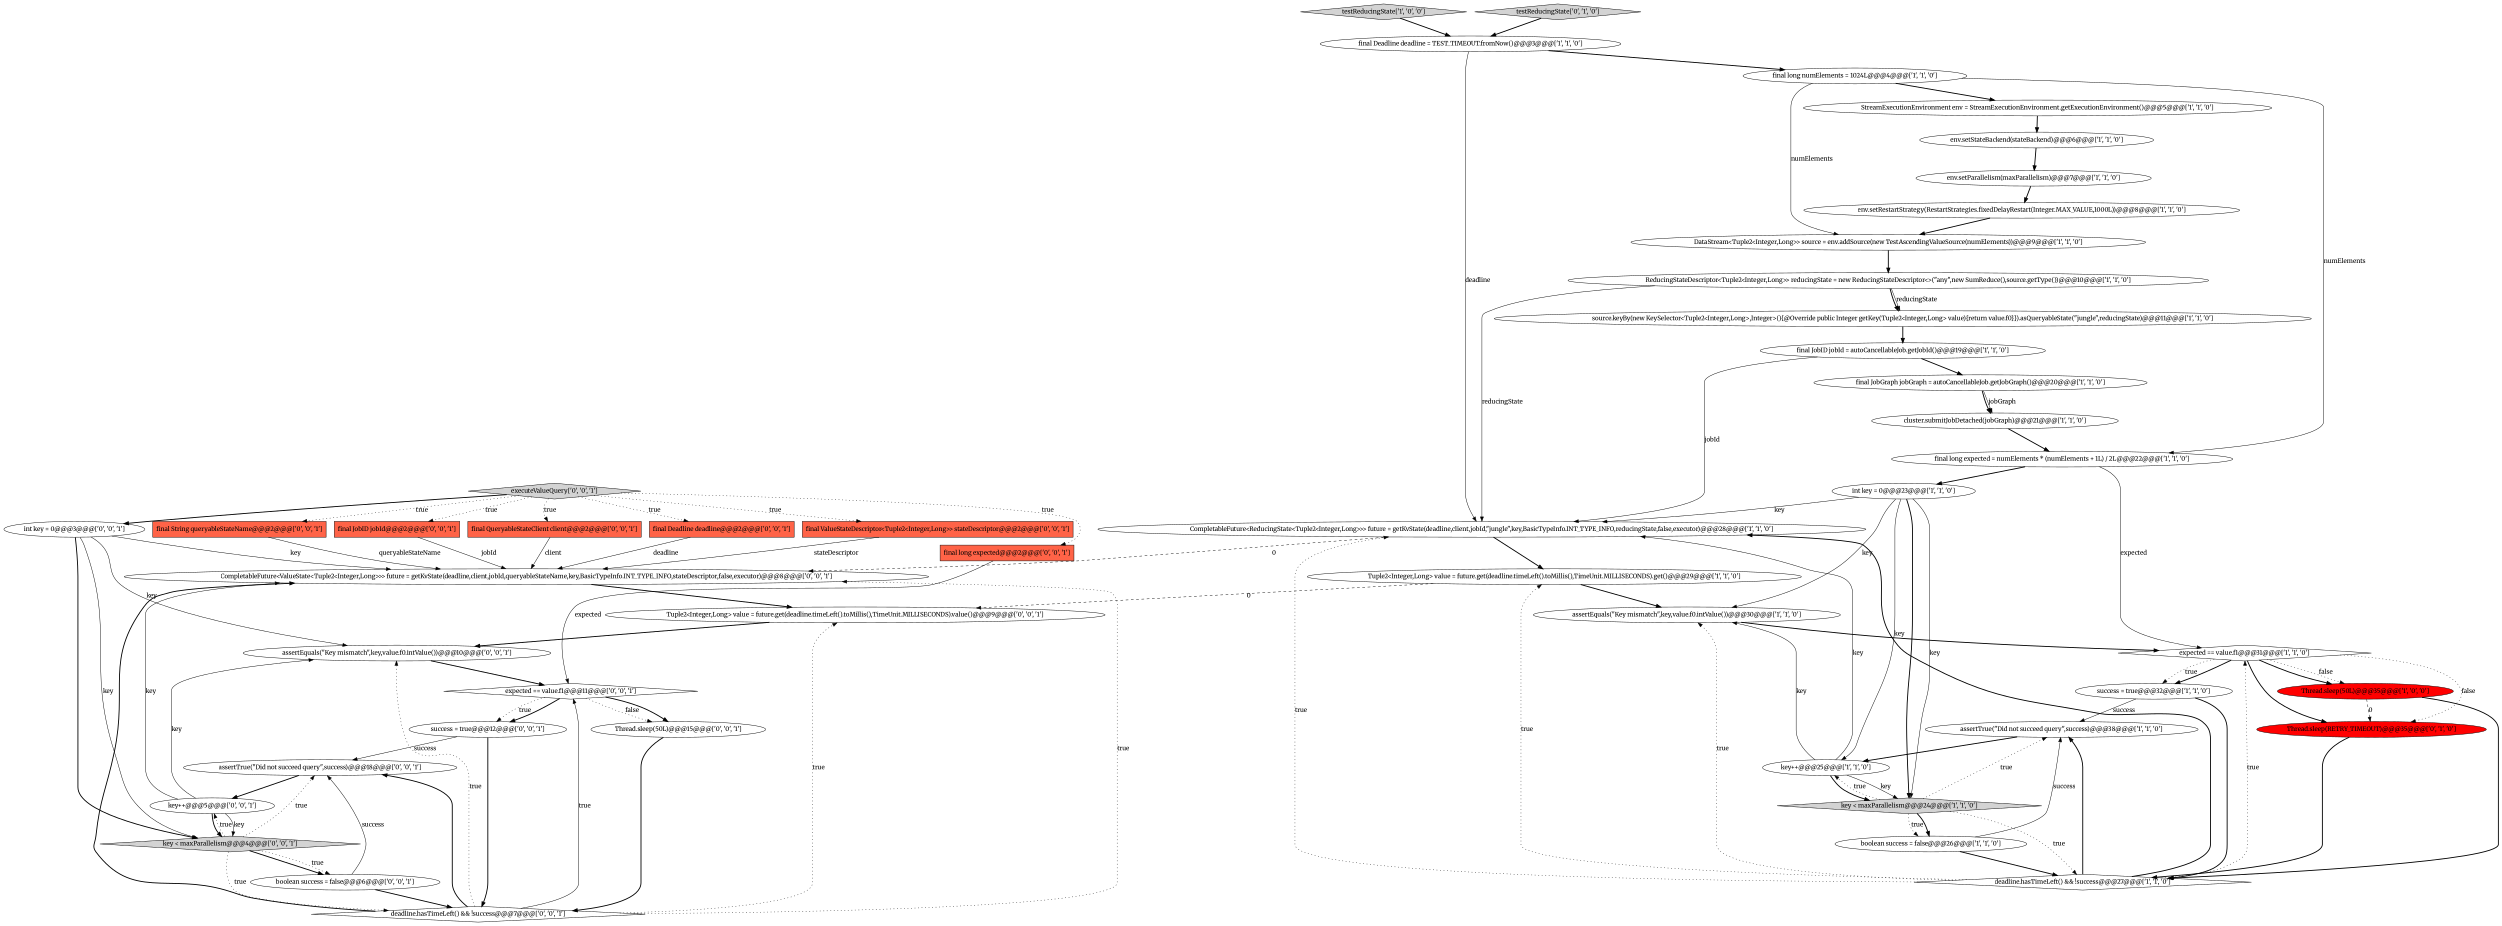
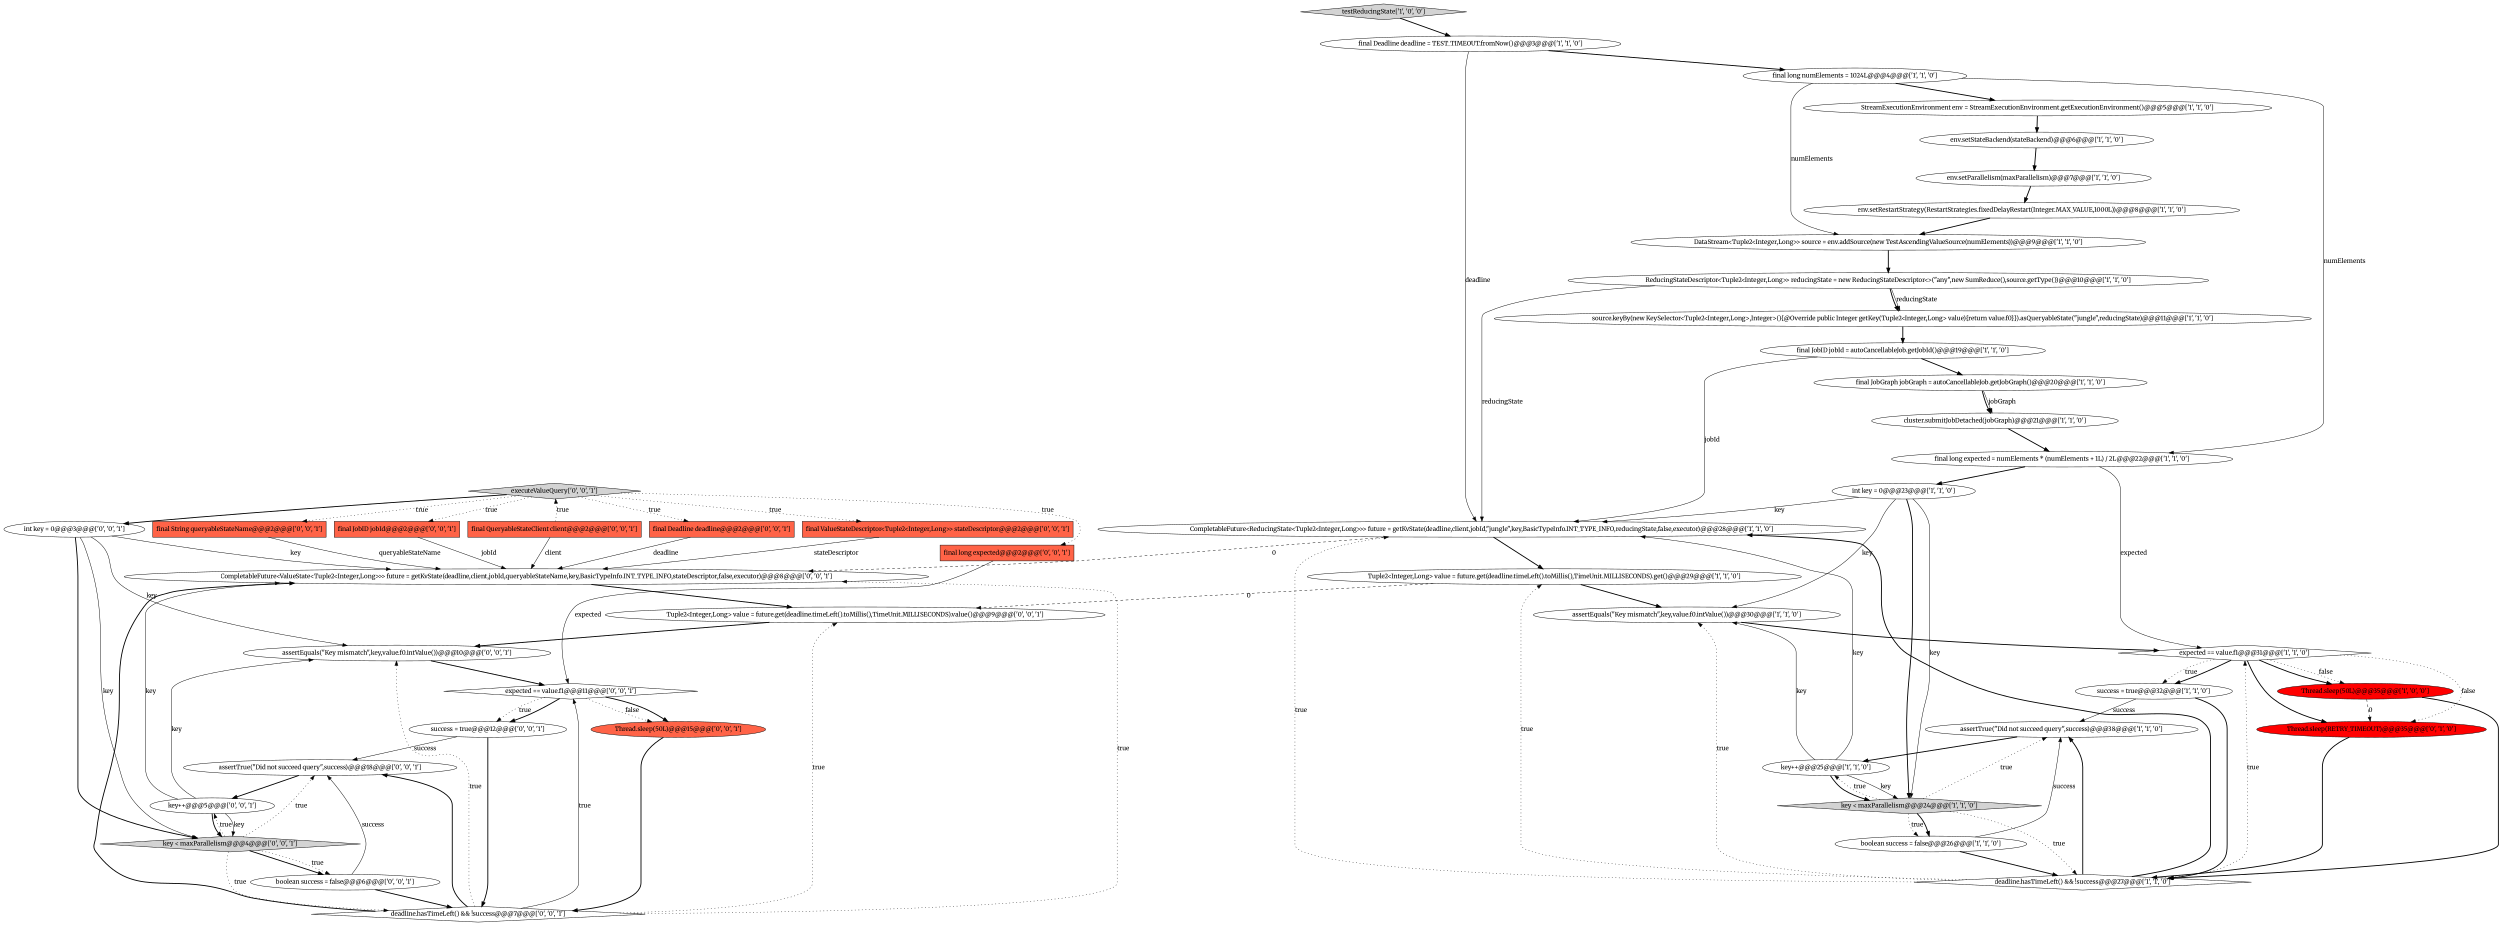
  digraph {
    fontname=Merriweather
    node [fillcolor=white fontname=Merriweather shape=ellipse style=filled]
    edge [fontname=Merriweather style=bold]
    n1 [label="source.keyBy(new KeySelector<Tuple2<Integer,Long>,Integer>(){@Override public Integer getKey(Tuple2<Integer,Long> value){return value.f0}}).asQueryableState(\"jungle\",reducingState)@@@11@@@['1', '1', '0']"]
    n2 [label="final JobID jobId = autoCancellableJob.getJobId()@@@19@@@['1', '1', '0']"]
    n3 [label="CompletableFuture<ReducingState<Tuple2<Integer,Long>>> future = getKvState(deadline,client,jobId,\"jungle\",key,BasicTypeInfo.INT_TYPE_INFO,reducingState,false,executor)@@@28@@@['1', '1', '0']"]
    n4 [label="final JobGraph jobGraph = autoCancellableJob.getJobGraph()@@@20@@@['1', '1', '0']"]
    n5 [label="cluster.submitJobDetached(jobGraph)@@@21@@@['1', '1', '0']"]
    n6 [label="final long expected = numElements * (numElements + 1L) / 2L@@@22@@@['1', '1', '0']"]
    n7 [label="expected == value.f1@@@31@@@['1', '1', '0']" shape=diamond]
    n8 [label="int key = 0@@@23@@@['1', '1', '0']"]
    n9 [label="env.setRestartStrategy(RestartStrategies.fixedDelayRestart(Integer.MAX_VALUE,1000L))@@@8@@@['1', '1', '0']"]
    n10 [label="DataStream<Tuple2<Integer,Long>> source = env.addSource(new TestAscendingValueSource(numElements))@@@9@@@['1', '1', '0']"]
    n11 [label="ReducingStateDescriptor<Tuple2<Integer,Long>> reducingState = new ReducingStateDescriptor<>(\"any\",new SumReduce(),source.getType())@@@10@@@['1', '1', '0']"]
    n12 [label="CompletableFuture<ValueState<Tuple2<Integer,Long>>> future = getKvState(deadline,client,jobId,queryableStateName,key,BasicTypeInfo.INT_TYPE_INFO,stateDescriptor,false,executor)@@@8@@@['0', '0', '1']"]
    n13 [label="Tuple2<Integer,Long> value = future.get(deadline.timeLeft().toMillis(),TimeUnit.MILLISECONDS).value()@@@9@@@['0', '0', '1']"]
    n14 [label="assertEquals(\"Key mismatch\",key,value.f0.intValue())@@@10@@@['0', '0', '1']"]
    n15 [fillcolor=tomato label="final String queryableStateName@@@2@@@['0', '0', '1']" shape=box]
    n16 [label="expected == value.f1@@@11@@@['0', '0', '1']" shape=diamond]
    n17 [label="success = true@@@12@@@['0', '0', '1']"]
-   n18 [label="Thread.sleep(50L)@@@15@@@['0', '0', '1']"]
+   n18 [fillcolor=tomato label="Thread.sleep(50L)@@@15@@@['0', '0', '1']"]
    n19 [label="Tuple2<Integer,Long> value = future.get(deadline.timeLeft().toMillis(),TimeUnit.MILLISECONDS).get()@@@29@@@['1', '1', '0']"]
    n20 [label="assertTrue(\"Did not succeed query\",success)@@@38@@@['1', '1', '0']"]
    n21 [label="key++@@@25@@@['1', '1', '0']"]
    n22 [fillcolor=lightgray label="key < maxParallelism@@@24@@@['1', '1', '0']" shape=diamond]
    n23 [label="assertEquals(\"Key mismatch\",key,value.f0.intValue())@@@30@@@['1', '1', '0']"]
    n24 [label="success = true@@@32@@@['1', '1', '0']"]
    n25 [label="deadline.hasTimeLeft() && !success@@@27@@@['1', '1', '0']" shape=diamond]
    n26 [fillcolor=tomato label="final Deadline deadline@@@2@@@['0', '0', '1']" shape=box]
    n27 [fillcolor=red label="Thread.sleep(50L)@@@35@@@['1', '0', '0']"]
    n28 [fillcolor=red label="Thread.sleep(RETRY_TIMEOUT)@@@35@@@['0', '1', '0']"]
    n29 [label="assertTrue(\"Did not succeed query\",success)@@@18@@@['0', '0', '1']"]
    n30 [label="deadline.hasTimeLeft() && !success@@@7@@@['0', '0', '1']" shape=diamond]
    n31 [fillcolor=tomato label="final JobID jobId@@@2@@@['0', '0', '1']" shape=box]
    n32 [fillcolor=lightgray label="key < maxParallelism@@@4@@@['0', '0', '1']" shape=diamond]
    n33 [label="key++@@@5@@@['0', '0', '1']"]
    n34 [label="boolean success = false@@@6@@@['0', '0', '1']"]
    n35 [label="env.setStateBackend(stateBackend)@@@6@@@['1', '1', '0']"]
    n36 [label="env.setParallelism(maxParallelism)@@@7@@@['1', '1', '0']"]
    n37 [label="boolean success = false@@@26@@@['1', '1', '0']"]
    n38 [label="StreamExecutionEnvironment env = StreamExecutionEnvironment.getExecutionEnvironment()@@@5@@@['1', '1', '0']"]
    n39 [fillcolor=lightgray label="testReducingState['1', '0', '0']" shape=diamond]
    n40 [label="final Deadline deadline = TEST_TIMEOUT.fromNow()@@@3@@@['1', '1', '0']"]
    n41 [label="final long numElements = 1024L@@@4@@@['1', '1', '0']"]
-   n42 [fillcolor=lightgray label="testReducingState['0', '1', '0']" shape=diamond]
    n43 [label="int key = 0@@@3@@@['0', '0', '1']"]
    n44 [fillcolor=lightgray label="executeValueQuery['0', '0', '1']" shape=diamond]
    n45 [fillcolor=tomato label="final QueryableStateClient client@@@2@@@['0', '0', '1']" shape=box]
    n46 [fillcolor=tomato label="final long expected@@@2@@@['0', '0', '1']" shape=box]
    n47 [fillcolor=tomato label="final ValueStateDescriptor<Tuple2<Integer,Long>> stateDescriptor@@@2@@@['0', '0', '1']" shape=box]
    n1 -> n2
    n2 -> n3 [label=jobId style=solid]
    n2 -> n4
    n3 -> n12 [label=0 style=dashed]
    n3 -> n19
    n4 -> n5 [label=jobGraph style=solid]
    n4 -> n5
    n5 -> n6
    n6 -> n7 [label=expected style=solid]
    n6 -> n8
    n7 -> n24 [label=true style=dotted]
    n7 -> n24
    n7 -> n27 [label=false style=dotted]
    n7 -> n27
    n7 -> n28 [label=false style=dotted]
    n7 -> n28
    n8 -> n3 [label=key style=solid]
-   n8 -> n21 [label=key style=solid]
    n8 -> n22
    n8 -> n22 [label=key style=solid]
    n8 -> n23 [label=key style=solid]
    n9 -> n10
    n10 -> n11
    n11 -> n1
    n11 -> n1 [label=reducingState style=solid]
    n11 -> n3 [label=reducingState style=solid]
    n12 -> n13
    n13 -> n14
    n14 -> n16
    n15 -> n12 [label=queryableStateName style=solid]
    n16 -> n17 [label=true style=dotted]
    n16 -> n17
    n16 -> n18
    n16 -> n18 [label=false style=dotted]
    n17 -> n29 [label=success style=solid]
    n17 -> n30
    n18 -> n30
    n19 -> n13 [label=0 style=dashed]
    n19 -> n23
    n20 -> n21
    n21 -> n3 [label=key style=solid]
    n21 -> n22 [label=key style=solid]
    n21 -> n22
    n21 -> n23 [label=key style=solid]
    n22 -> n20 [label=true style=dotted]
    n22 -> n21 [label=true style=dotted]
    n22 -> n25 [label=true style=dotted]
    n22 -> n37 [label=true style=dotted]
    n22 -> n37
    n23 -> n7
    n24 -> n20 [label=success style=solid]
    n24 -> n25
    n25 -> n3 [label=true style=dotted]
    n25 -> n3
    n25 -> n7 [label=true style=dotted]
    n25 -> n19 [label=true style=dotted]
    n25 -> n20
    n25 -> n23 [label=true style=dotted]
    n26 -> n12 [label=deadline style=solid]
    n27 -> n25
    n27 -> n28 [label=0 style=dashed]
    n28 -> n25
    n29 -> n33
    n30 -> n12
    n30 -> n12 [label=true style=dotted]
    n30 -> n13 [label=true style=dotted]
    n30 -> n14 [label=true style=dotted]
    n30 -> n16 [label=true style=solid]
    n30 -> n29
    n31 -> n12 [label=jobId style=solid]
    n32 -> n29 [label=true style=dotted]
    n32 -> n30 [label=true style=dotted]
    n32 -> n33 [label=true style=dotted]
    n32 -> n34
    n32 -> n34 [label=true style=dotted]
    n33 -> n12 [label=key style=solid]
    n33 -> n14 [label=key style=solid]
    n33 -> n32
    n33 -> n32 [label=key style=solid]
    n34 -> n29 [label=success style=solid]
    n34 -> n30
    n35 -> n36
    n36 -> n9
    n37 -> n20 [label=success style=solid]
    n37 -> n25
    n38 -> n35
    n39 -> n40
    n40 -> n3 [label=deadline style=solid]
    n40 -> n41
    n41 -> n6 [label=numElements style=solid]
    n41 -> n10 [label=numElements style=solid]
    n41 -> n38
-   n42 -> n40
    n43 -> n12 [label=key style=solid]
    n43 -> n14 [label=key style=solid]
    n43 -> n32 [label=key style=solid]
    n43 -> n32
    n44 -> n15 [label=true style=dotted]
    n44 -> n26 [label=true style=dotted]
    n44 -> n31 [label=true style=dotted]
    n44 -> n43
-   n44 -> n45 [label=true style=dotted]
+   n45 -> n44 [label=true style=dotted]
    n44 -> n46 [label=true style=dotted]
    n44 -> n47 [label=true style=dotted]
    n45 -> n12 [label=client style=solid]
    n46 -> n16 [label=expected style=solid]
    n47 -> n12 [label=stateDescriptor style=solid]
  }
